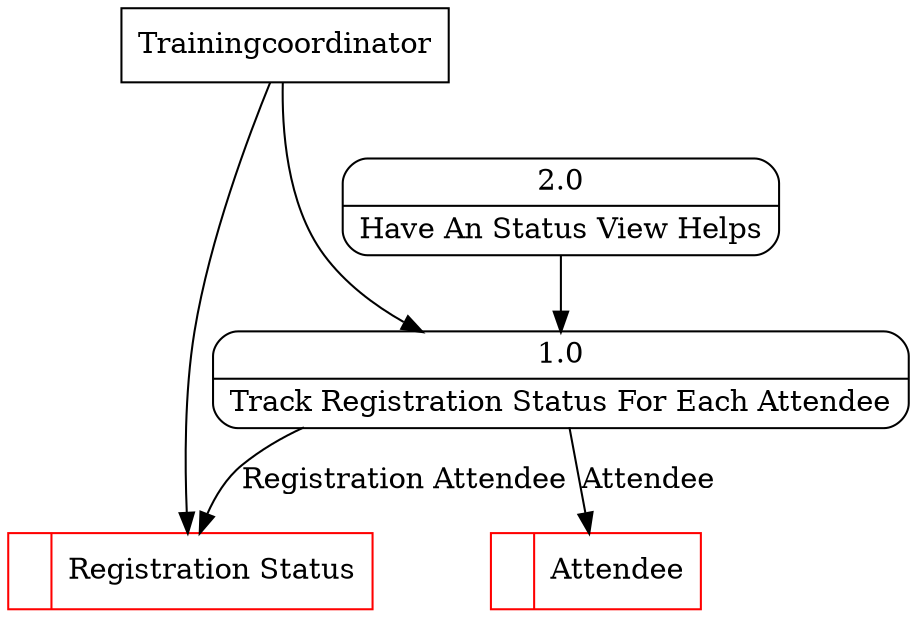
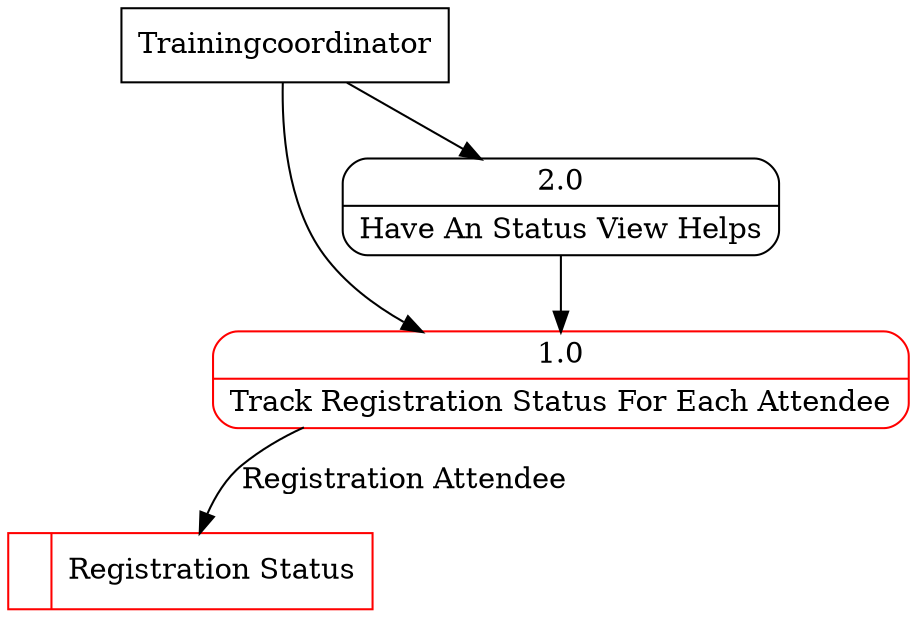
  digraph {
    fontname="DejaVu Serif"
    node [fontname="DejaVu Serif" shape=record]
    edge [fontname="DejaVu Serif"]
-   n1 [color=red label="<f0>  |<f1> Attendee "]
    n2 [color=red label="<f0>  |<f1> Registration Status "]
    n3 [label=Trainingcoordinator shape=box]
-   n4 [label="{<f0> 1.0|<f1> Track Registration Status For Each Attendee }" shape=Mrecord]
+   n4 [label="{<f0> 1.0|<f1> Track Registration Status For Each Attendee }" shape=Mrecord color=red]
    n5 [label="{<f0> 2.0|<f1> Have An Status View Helps }" shape=Mrecord]
    n3 -> n4
-   n3 -> n2
-   n4 -> n1 [label=Attendee]
+   n3 -> n5
    n4 -> n2 [label="Registration Attendee"]
    n5 -> n4
  }
